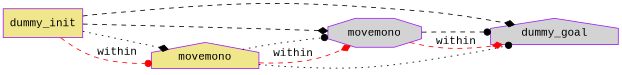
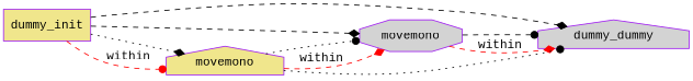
  digraph {
    rankdir=LR
    fontname="Liberation Mono"
    node [fillcolor=khaki style=filled color=purple shape=house fontname="Liberation Mono"]
    edge [color=black style=dashed arrowhead=diamond fontname="Liberation Mono"]
    n1 [label=dummy_init shape=box]
-   n2 [fillcolor=lightgrey label=dummy_goal]
+   n2 [fillcolor=lightgrey label=dummy_dummy]
    n3 [fillcolor=lightgrey label=movemono shape=octagon]
    n4 [label=movemono]
    n1 -> n2
    n1 -> n3
    n1 -> n4 [style=dotted]
    n1 -> n4 [color=red label=within arrowhead=dot]
    n3 -> n2 [arrowhead=dot]
    n3 -> n2 [color=red label=within]
    n4 -> n2 [style=dotted arrowhead=dot]
    n4 -> n3 [style=dotted arrowhead=dot]
    n4 -> n3 [color=red label=within]
  }
